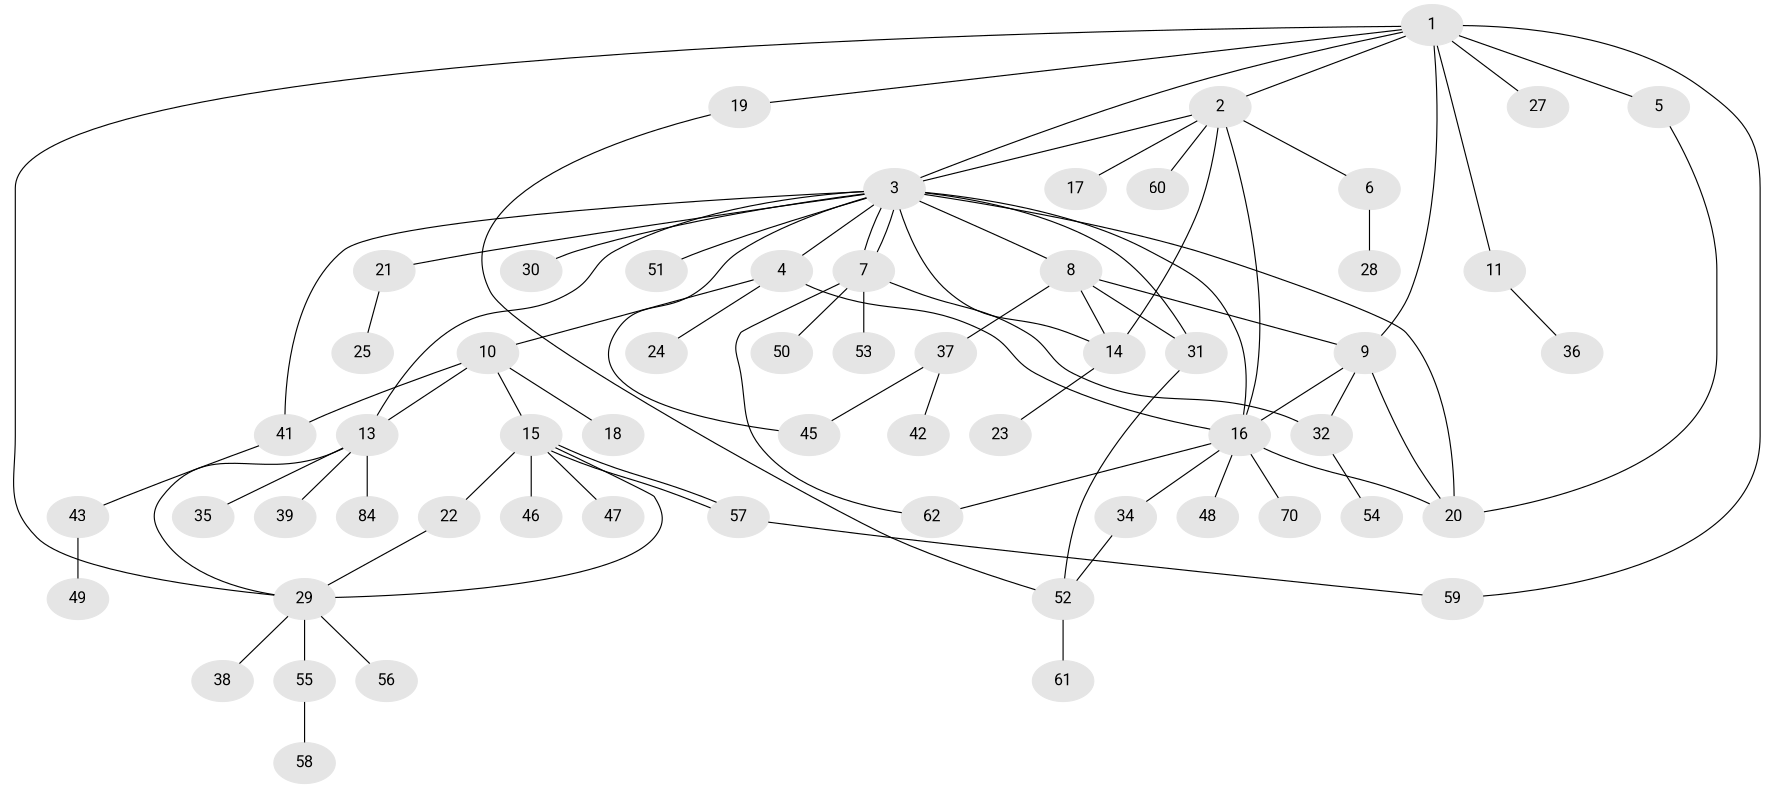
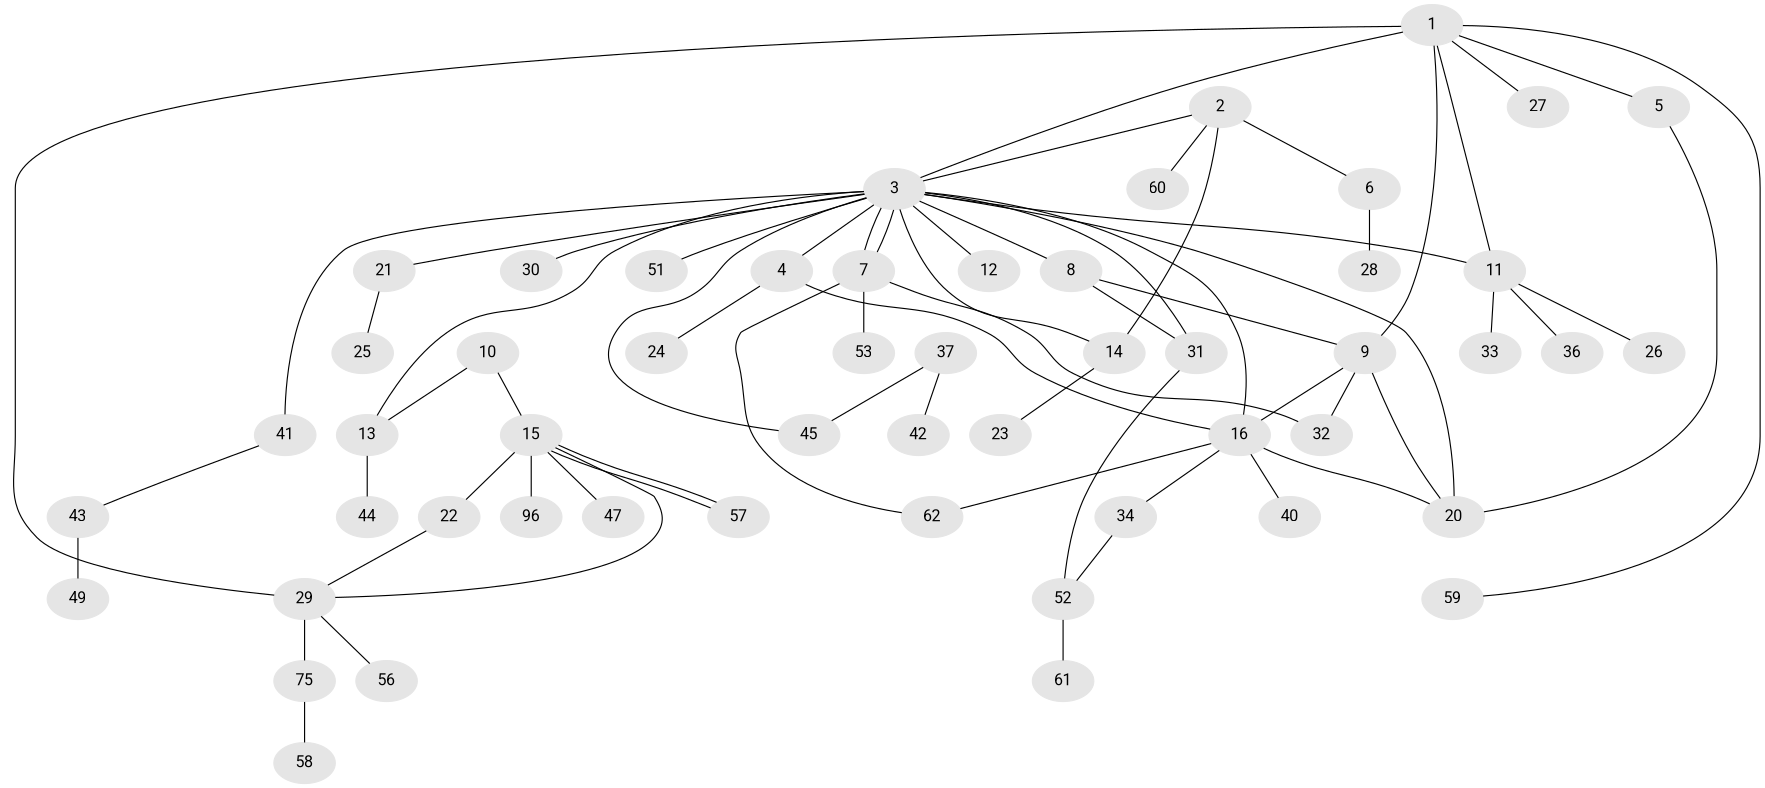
  graph {
    fontname=Roboto
    node [color=gray90 fontname=Roboto style=filled]
    edge [fontname=Roboto]
    1
    2
    3
    5
    9
    11
-   19
    27
    29
    59
    6
    14
    16
-   17
    60
    4
    7
    8
+   12
    13
    20
    21
    30
    31
    41
    51
    45
    32
+   26
+   33
    36
    52
-   38
-   55
+   55 [label=75]
    56
    28
    23
    62
    34
-   40 [label=70]
-   48
+   40
    10
    24
-   50
    53
    37
-   35
-   39
-   44 [label=84]
+   44
    25
-   54
    43
    15
-   18
    42
    22
-   46
+   46 [label=96]
    47
    57
    61
    58
    49
-   1 -- 2
    1 -- 3
    1 -- 5
    1 -- 9
    1 -- 11
-   1 -- 19
    1 -- 27
    1 -- 29
    1 -- 59
    2 -- 3
    2 -- 6
    2 -- 14
-   2 -- 16
-   2 -- 17
    2 -- 60
+   3 -- 11
    3 -- 14
    3 -- 16
    3 -- 4
    3 -- 7
    3 -- 7
    3 -- 8
+   3 -- 12
    3 -- 13
    3 -- 20
    3 -- 21
    3 -- 30
    3 -- 31
    3 -- 41
    3 -- 51
    3 -- 45
    5 -- 20
    9 -- 16
    9 -- 20
    9 -- 32
+   11 -- 26
+   11 -- 33
    11 -- 36
-   19 -- 52
-   29 -- 38
    29 -- 55
    29 -- 56
    6 -- 28
    14 -- 23
    16 -- 20
    16 -- 62
    16 -- 34
    16 -- 40
-   16 -- 48
    4 -- 16
-   4 -- 10
    4 -- 24
    7 -- 32
    7 -- 62
-   7 -- 50
    7 -- 53
    8 -- 9
-   8 -- 14
    8 -- 31
-   8 -- 37
-   13 -- 29
-   13 -- 35
-   13 -- 39
    13 -- 44
    21 -- 25
    31 -- 52
    41 -- 43
-   32 -- 54
    52 -- 61
    55 -- 58
    34 -- 52
    10 -- 13
-   10 -- 41
    10 -- 15
-   10 -- 18
    37 -- 45
    37 -- 42
    43 -- 49
    15 -- 29
    15 -- 22
    15 -- 46
    15 -- 47
    15 -- 57
    15 -- 57
    22 -- 29
-   57 -- 59
  }
